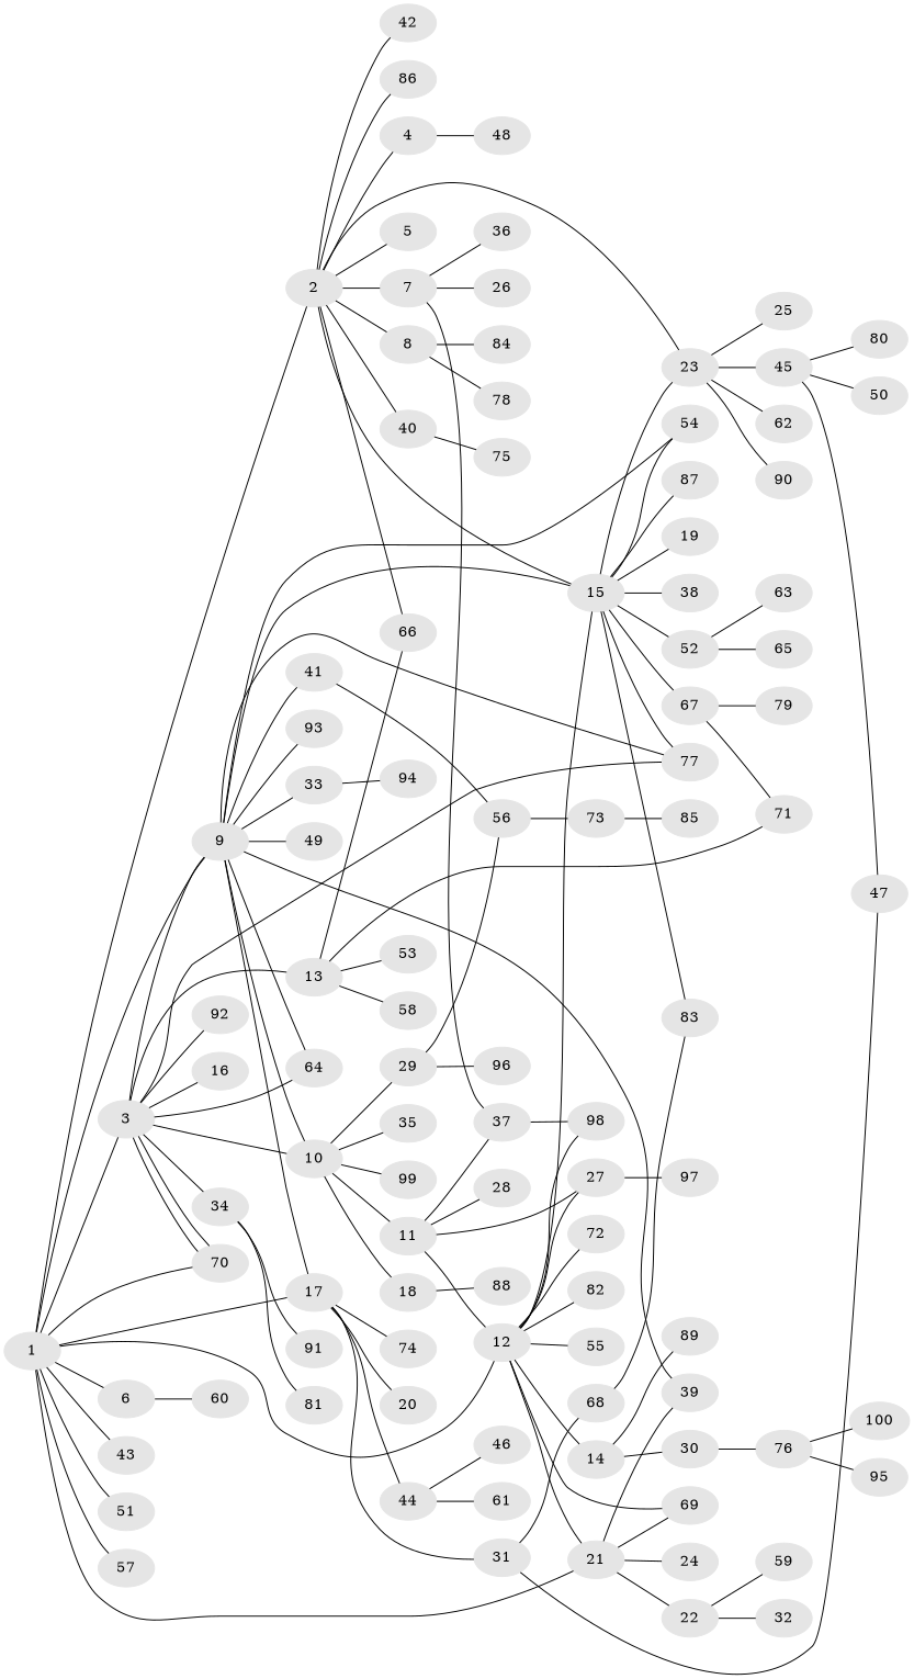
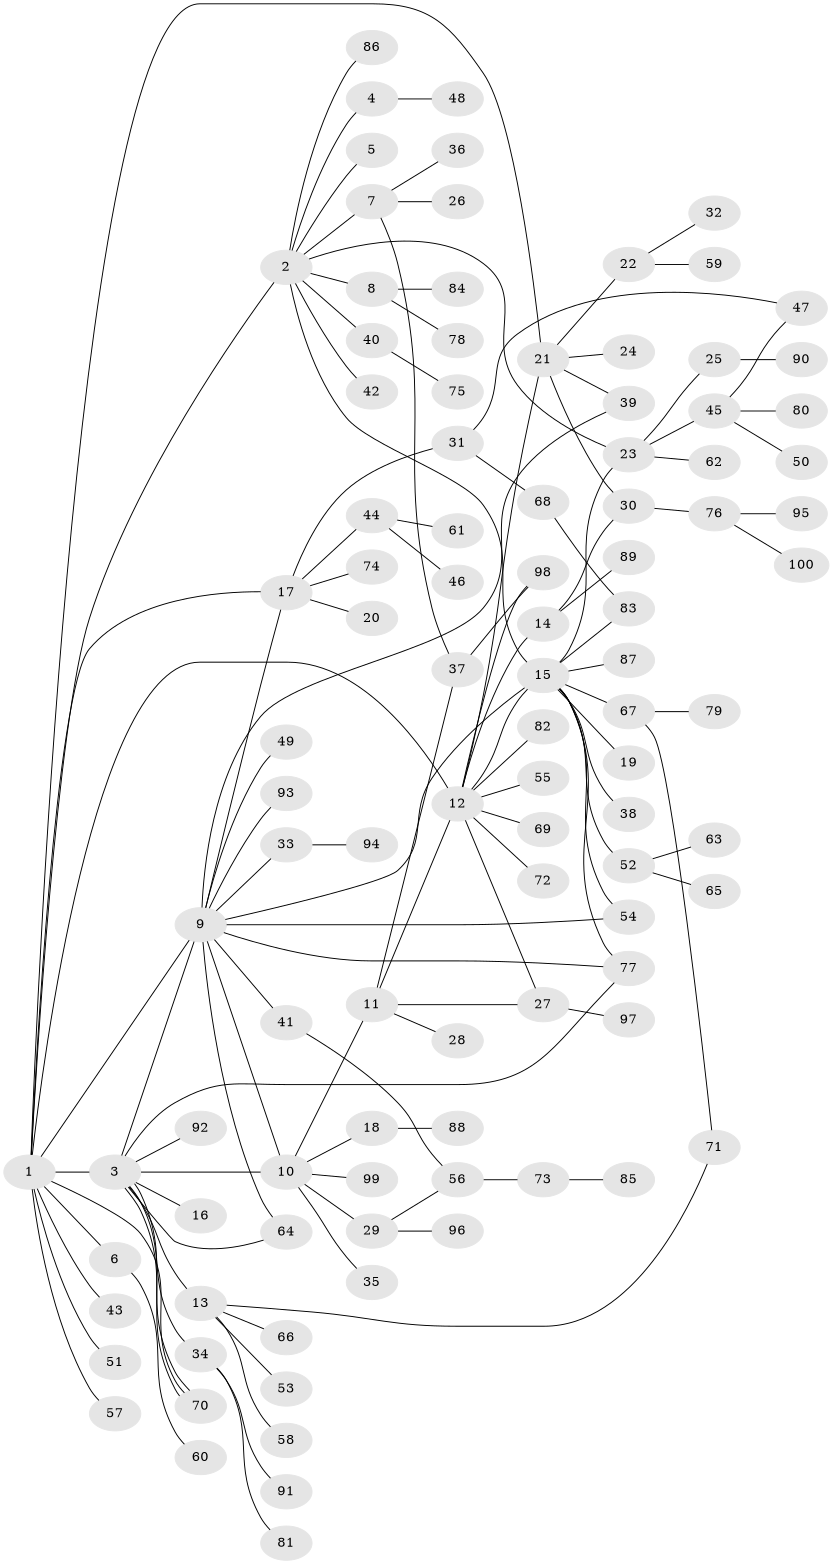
  graph {
    rankdir=LR
    node [color=gray90 style=filled]
    1
    2
    3
    6
    9
    12
    17
    21
    43
    51
    57
    70
    4
    5
    7
    8
    15
    23
    40
    42
    66
    86
    10
    13
    16
    34
    64
    77
    92
    60
    33
    39
    41
    49
    54
    93
    27
    14
    55
    69
    72
    82
    98
    20
    31
    44
    74
    22
    24
    48
    26
    36
    37
    78
    84
    19
    38
    52
    67
    83
    87
    25
    45
    62
    90
    75
    11
    18
    29
    35
    99
    53
    58
    71
    81
    91
    94
    56
    28
    88
    96
    97
    30
    89
    76
    63
    65
    79
    47
    68
    46
    61
    32
    59
    50
    80
    73
    95
    100
    85
    1 -- 2
    1 -- 3
    1 -- 6
    1 -- 9
    1 -- 12
    1 -- 17
    1 -- 21
    1 -- 43
    1 -- 51
    1 -- 57
    1 -- 70
    2 -- 4
    2 -- 5
    2 -- 7
    2 -- 8
    2 -- 15
    2 -- 23
    2 -- 40
    2 -- 42
-   2 -- 66
    2 -- 86
    3 -- 9
    3 -- 70
    3 -- 70
    3 -- 10
    3 -- 13
    3 -- 16
    3 -- 34
    3 -- 64
    3 -- 77
    3 -- 92
    6 -- 60
    9 -- 17
    9 -- 15
    9 -- 10
    9 -- 64
    9 -- 77
    9 -- 33
    9 -- 39
    9 -- 41
    9 -- 49
    9 -- 54
    9 -- 93
    12 -- 21
    12 -- 15
    12 -- 27
    12 -- 14
    12 -- 55
    12 -- 69
    12 -- 72
    12 -- 82
    12 -- 98
    17 -- 20
    17 -- 31
    17 -- 44
    17 -- 74
    21 -- 39
-   21 -- 69
+   21 -- 30
    21 -- 22
    21 -- 24
    4 -- 48
    7 -- 26
    7 -- 36
    7 -- 37
    8 -- 78
    8 -- 84
    15 -- 23
    15 -- 77
    15 -- 54
    15 -- 19
    15 -- 38
    15 -- 52
    15 -- 67
    15 -- 83
    15 -- 87
    23 -- 25
    23 -- 45
    23 -- 62
-   23 -- 90
+   25 -- 90
    40 -- 75
    10 -- 11
    10 -- 18
    10 -- 29
    10 -- 35
    10 -- 99
    13 -- 66
    13 -- 53
    13 -- 58
    13 -- 71
    34 -- 81
    34 -- 91
    33 -- 94
    41 -- 56
    27 -- 97
    14 -- 30
    14 -- 89
    31 -- 47
    31 -- 68
    44 -- 46
    44 -- 61
    22 -- 32
    22 -- 59
    37 -- 98
    52 -- 63
    52 -- 65
    67 -- 71
    67 -- 79
    45 -- 47
    45 -- 50
    45 -- 80
    11 -- 12
    11 -- 27
    11 -- 37
    11 -- 28
    18 -- 88
    29 -- 56
    29 -- 96
    56 -- 73
    30 -- 76
    76 -- 95
    76 -- 100
    68 -- 83
    73 -- 85
  }
